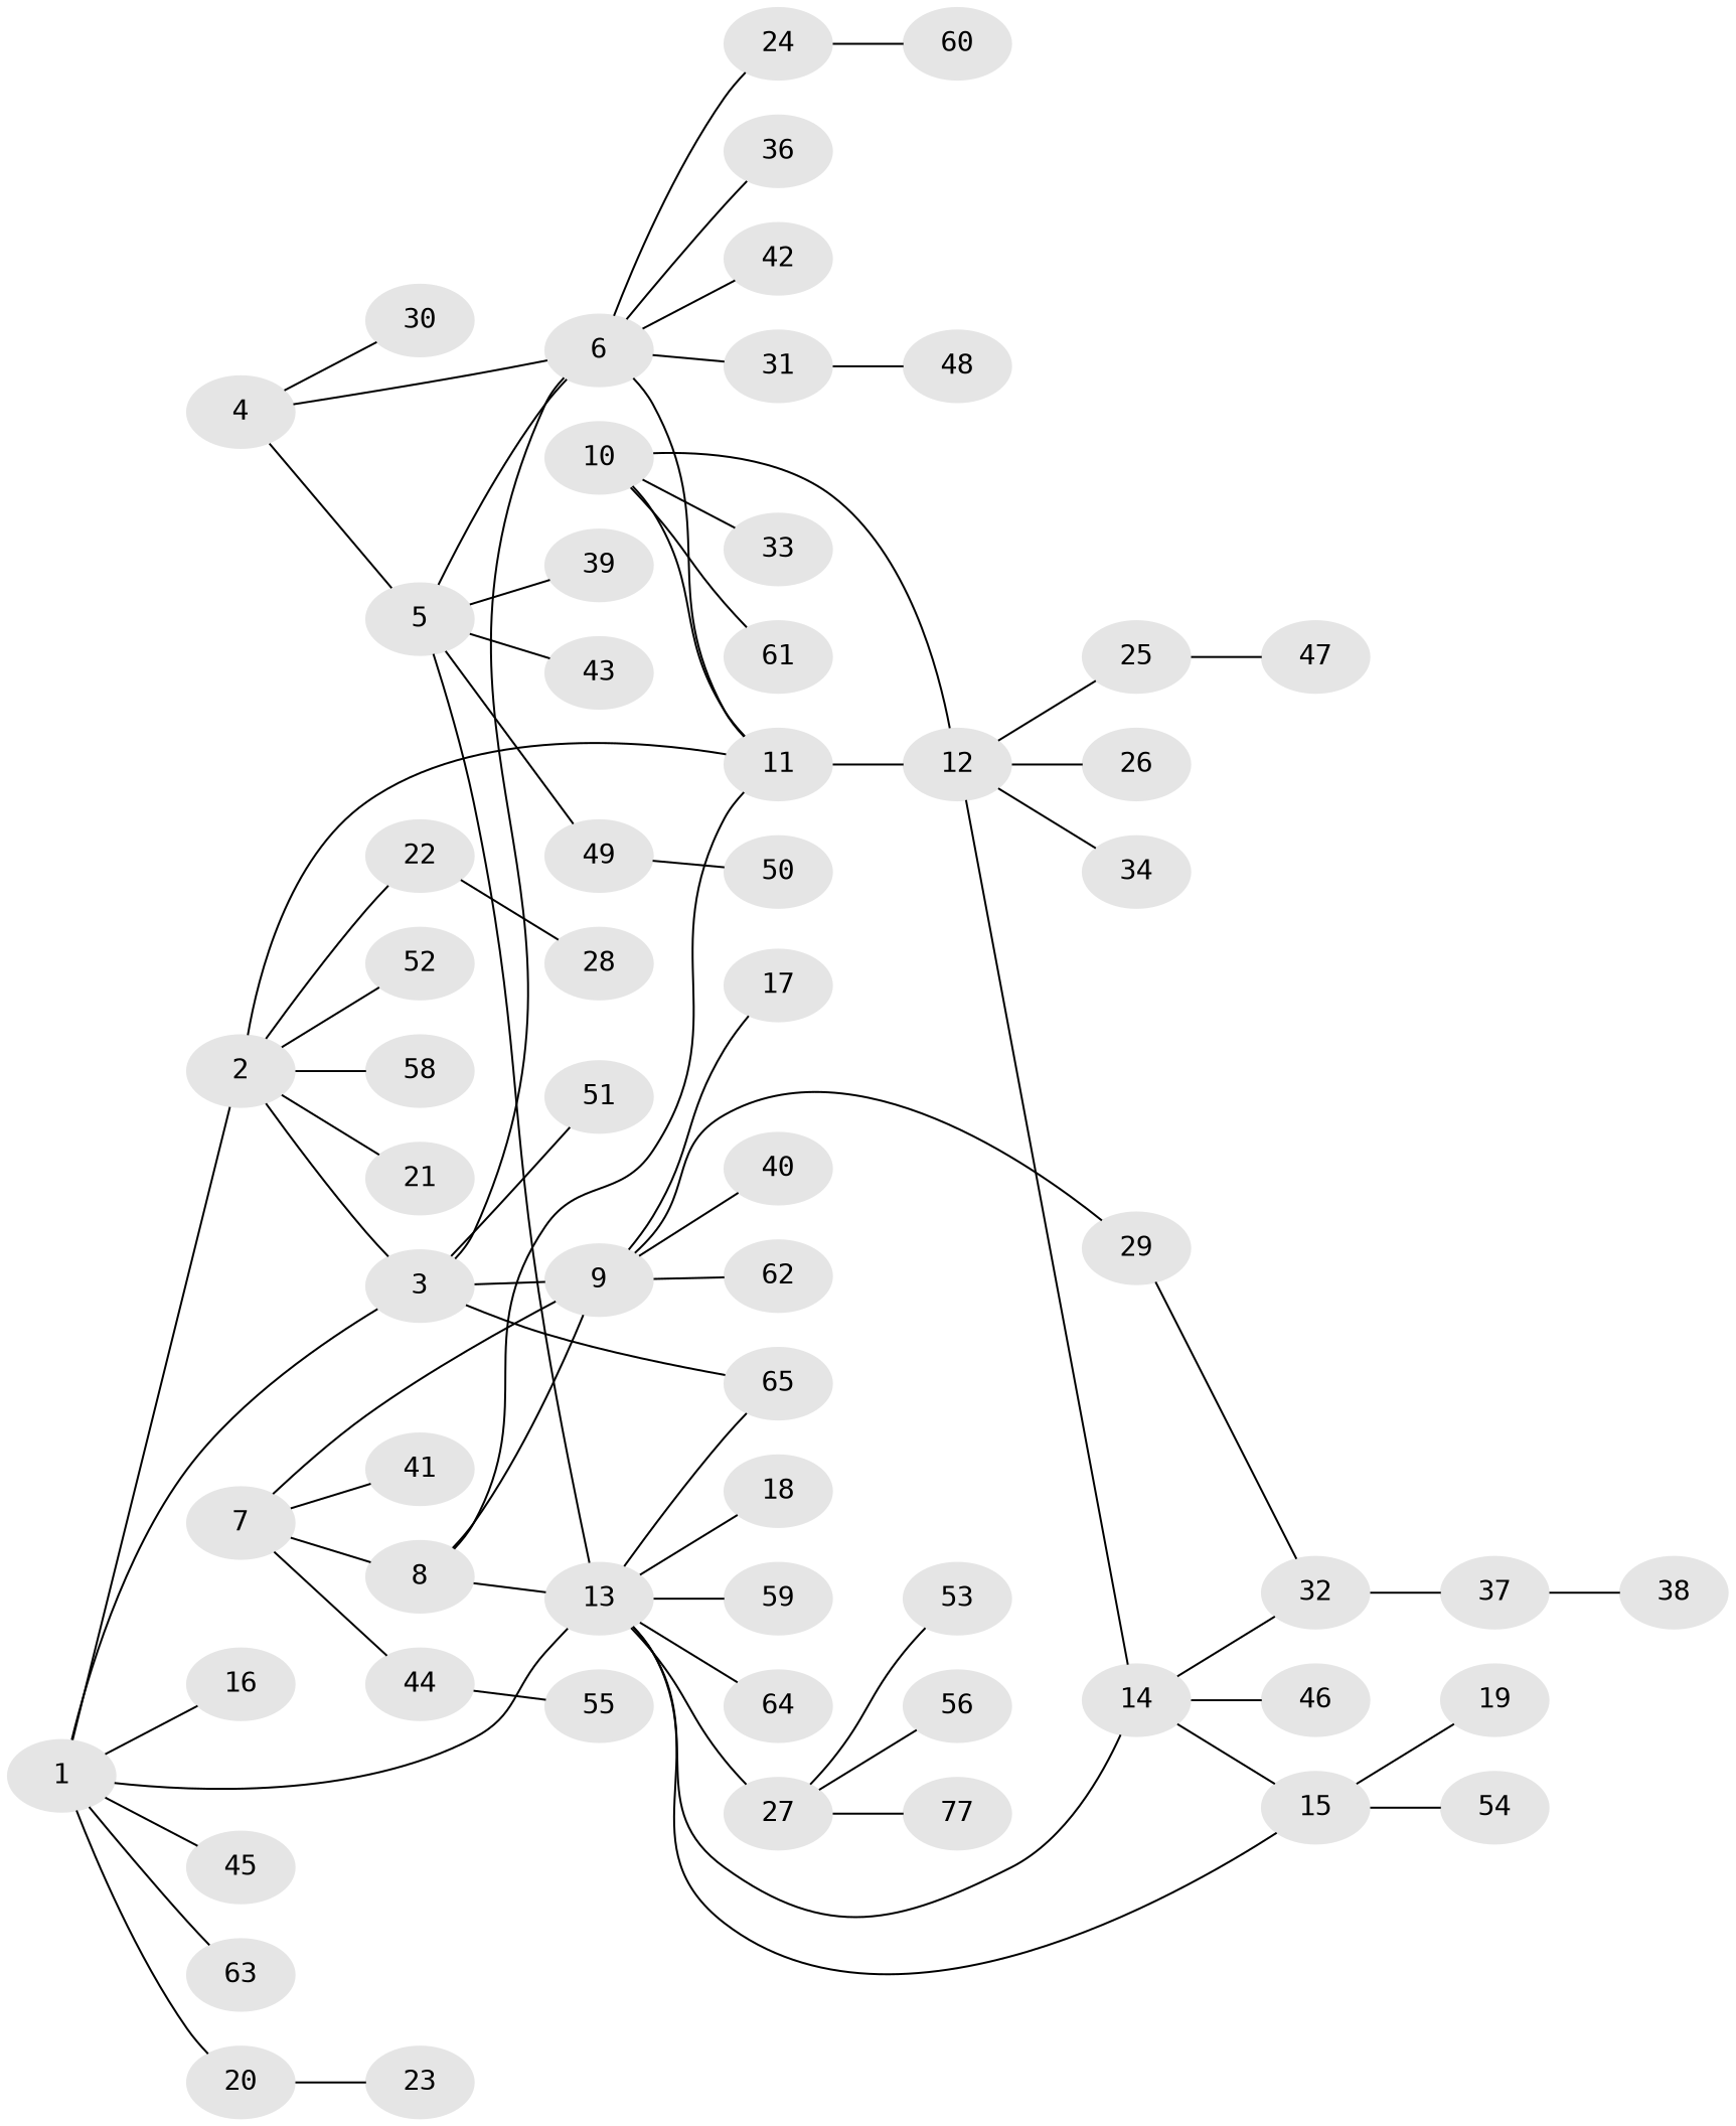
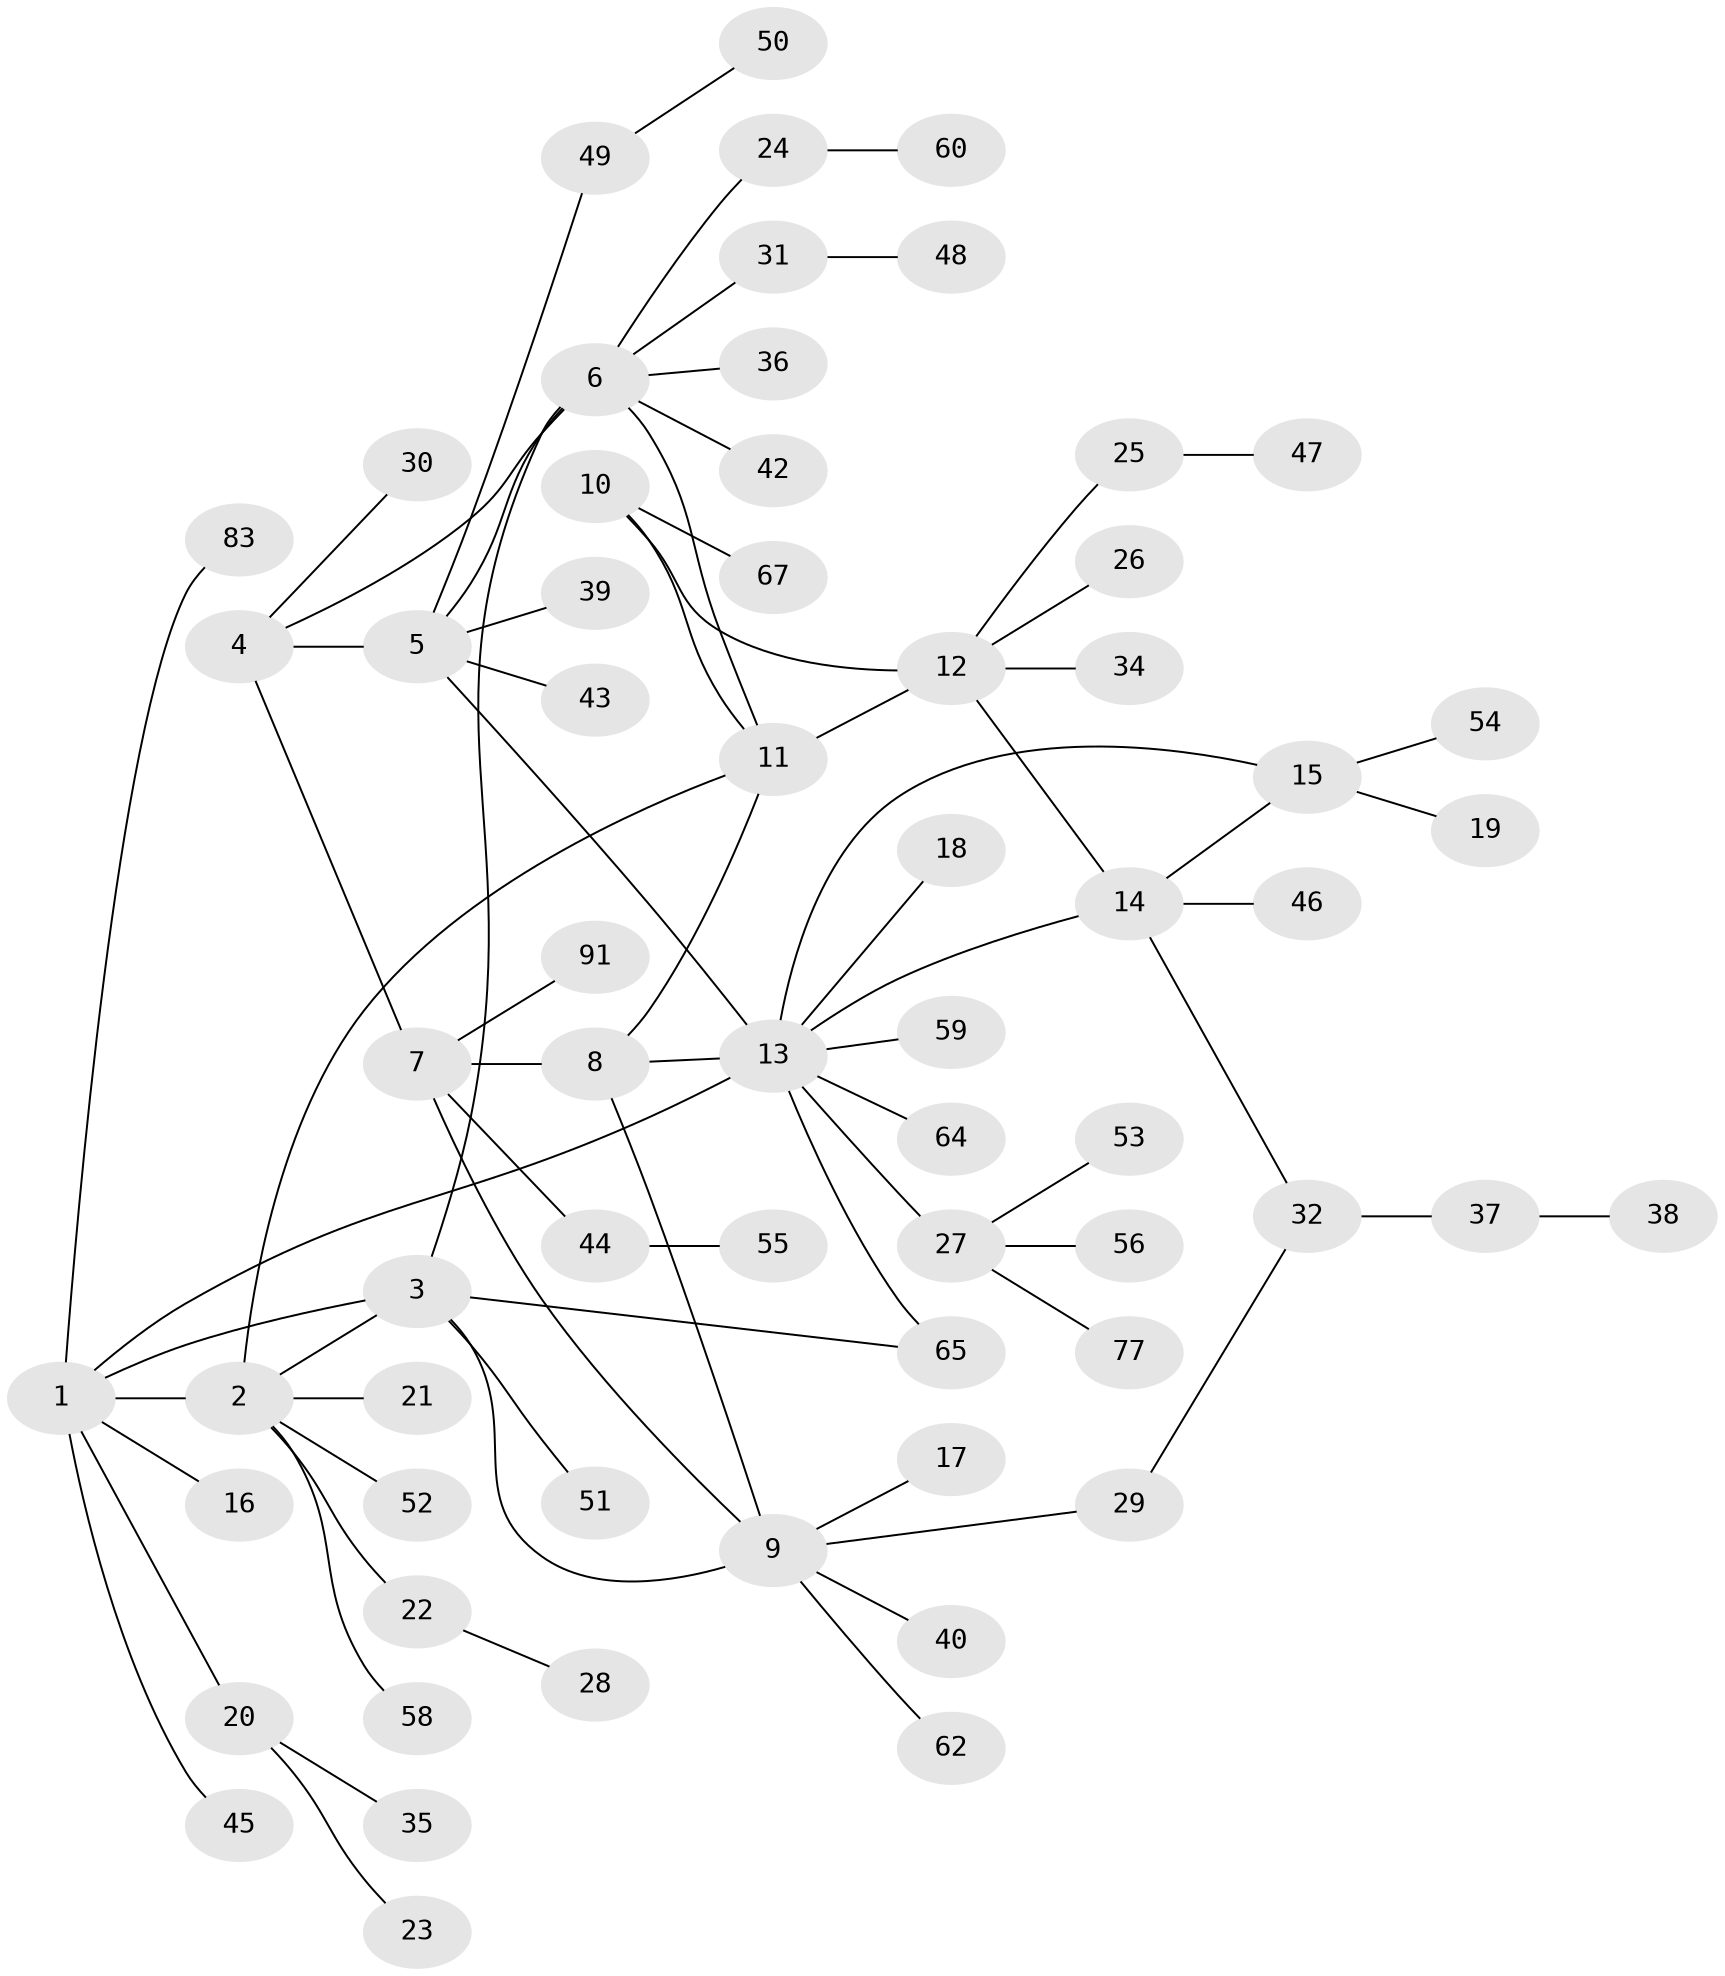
  graph {
    fontname="DejaVu Sans Mono"
    rankdir=LR
    node [color=gray90 fontname="DejaVu Sans Mono" style=filled]
    edge [fontname="DejaVu Sans Mono"]
    1
    2
    3
    13
    16
    20
    45
-   63
+   63 [label=83]
    11
    21
    22
    52
    58
    6
    9
    51
    65
    14
    15
    18
    27
    59
    64
    23
+   35
    12
    28
    24
    31
    36
    42
    17
    29
    40
    62
    4
    5
    7
    30
    39
    43
    49
    8
-   41
+   41 [label=91]
    44
    50
    60
    48
    55
    32
    10
-   33
-   61
+   61 [label=67]
    25
    26
    34
    46
    47
    19
    54
    53
    56
    n63 [label=77]
    37
    38
    1 -- 2
    1 -- 3
    1 -- 13
    1 -- 16
    1 -- 20
    1 -- 45
    1 -- 63
    2 -- 3
    2 -- 11
    2 -- 21
    2 -- 22
    2 -- 52
    2 -- 58
    3 -- 6
    3 -- 9
    3 -- 51
    3 -- 65
    13 -- 65
    13 -- 14
    13 -- 15
    13 -- 18
    13 -- 27
    13 -- 59
    13 -- 64
    20 -- 23
+   20 -- 35
    11 -- 12
    22 -- 28
    6 -- 11
    6 -- 24
    6 -- 31
    6 -- 36
    6 -- 42
    9 -- 17
    9 -- 29
    9 -- 40
    9 -- 62
    14 -- 15
    14 -- 32
    14 -- 46
    15 -- 19
    15 -- 54
    27 -- 53
    27 -- 56
    27 -- n63
    12 -- 14
    12 -- 25
    12 -- 26
    12 -- 34
    24 -- 60
    31 -- 48
    29 -- 32
    4 -- 6
    4 -- 5
+   4 -- 7
    4 -- 30
    5 -- 13
    5 -- 6
    5 -- 39
    5 -- 43
    5 -- 49
    7 -- 9
    7 -- 8
    7 -- 41
    7 -- 44
    49 -- 50
    8 -- 13
    8 -- 11
    8 -- 9
    44 -- 55
    32 -- 37
    10 -- 11
    10 -- 12
-   10 -- 33
    10 -- 61
    25 -- 47
    37 -- 38
  }
